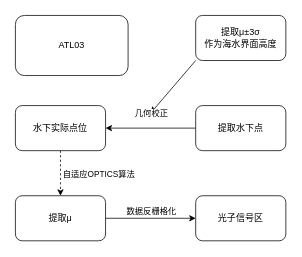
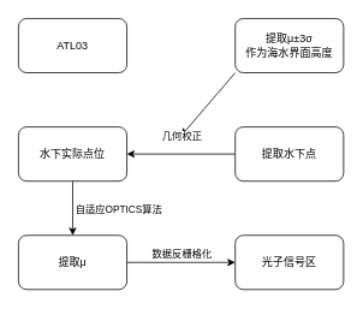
  <mxCell id="0" />
  <mxCell id="1" parent="0" />
- <mxCell id="2" value="ATL03" style="rounded=1;whiteSpace=wrap;html=1;" parent="1" vertex="1"><mxGeometry x="20" y="20" width="150" height="80" as="geometry" /></mxCell>
+ <mxCell id="2" value="ATL03" style="rounded=1;whiteSpace=wrap;html=1;" parent="1" vertex="1"><mxGeometry x="20" y="20" width="120" height="60" as="geometry" /></mxCell>
  <mxCell id="3" value="" style="edgeStyle=orthogonalEdgeStyle;rounded=0;orthogonalLoop=1;jettySize=auto;html=1;" parent="1" source="4" target="14" edge="1"><mxGeometry relative="1" as="geometry" /></mxCell>
  <mxCell id="4" value="提取μ±3σ&lt;br&gt;作为海水界面高度" style="rounded=1;whiteSpace=wrap;html=1;" parent="1" vertex="1"><mxGeometry x="260" y="20" width="120" height="60" as="geometry" /></mxCell>
  <mxCell id="5" value="" style="edgeStyle=orthogonalEdgeStyle;rounded=0;orthogonalLoop=1;jettySize=auto;html=1;" parent="1" source="7" edge="1"><mxGeometry relative="1" as="geometry"><mxPoint x="140" y="170" as="targetPoint" /></mxGeometry></mxCell>
  <mxCell id="6" value="自适应OPTICS算法" style="edgeLabel;html=1;align=center;verticalAlign=middle;resizable=0;points=[];" parent="5" vertex="1" connectable="0"><mxGeometry x="-0.08" y="2" relative="1" as="geometry"><mxPoint x="-75" y="58" as="offset" /></mxGeometry></mxCell>
  <mxCell id="7" value="提取水下点" style="whiteSpace=wrap;html=1;rounded=1;" parent="1" vertex="1"><mxGeometry x="260" y="140" width="120" height="60" as="geometry" /></mxCell>
  <mxCell id="8" style="edgeStyle=orthogonalEdgeStyle;rounded=0;orthogonalLoop=1;jettySize=auto;html=1;entryX=0;entryY=0.5;entryDx=0;entryDy=0;" parent="1" source="10" target="11" edge="1"><mxGeometry relative="1" as="geometry" /></mxCell>
  <mxCell id="9" value="数据反栅格化" style="edgeLabel;html=1;align=center;verticalAlign=middle;resizable=0;points=[];" parent="8" vertex="1" connectable="0"><mxGeometry x="-0.283" relative="1" as="geometry"><mxPoint x="17" y="-10" as="offset" /></mxGeometry></mxCell>
  <mxCell id="10" value="提取μ" style="whiteSpace=wrap;html=1;rounded=1;" parent="1" vertex="1"><mxGeometry x="20" y="260" width="120" height="60" as="geometry" /></mxCell>
  <mxCell id="11" value="光子信号区" style="whiteSpace=wrap;html=1;rounded=1;" parent="1" vertex="1"><mxGeometry x="260" y="260" width="120" height="60" as="geometry" /></mxCell>
- <mxCell id="12" value="" style="edgeStyle=orthogonalEdgeStyle;rounded=0;orthogonalLoop=1;jettySize=auto;html=1;dashed=1;" edge="1" parent="1" source="13" target="10"><mxGeometry relative="1" as="geometry" /></mxCell>
+ <mxCell id="12" value="" style="edgeStyle=orthogonalEdgeStyle;rounded=0;orthogonalLoop=1;jettySize=auto;html=1;" edge="1" parent="1" source="13" target="10"><mxGeometry relative="1" as="geometry" /></mxCell>
  <mxCell id="13" value="水下实际点位" style="whiteSpace=wrap;html=1;rounded=1;" vertex="1" parent="1"><mxGeometry x="20" y="140" width="120" height="60" as="geometry" /></mxCell>
  <mxCell id="14" value="几何校正" style="edgeLabel;html=1;align=center;verticalAlign=middle;resizable=0;points=[];" vertex="1" connectable="0" parent="1"><mxGeometry x="200.002" y="150" as="geometry" /></mxCell>
